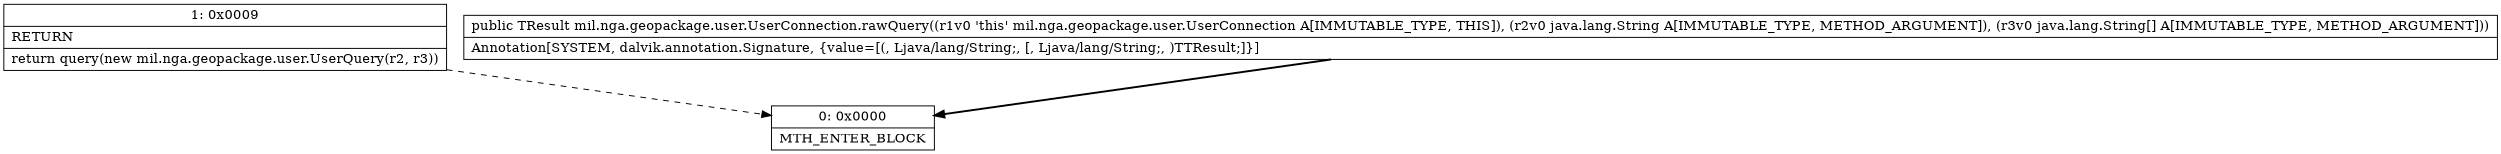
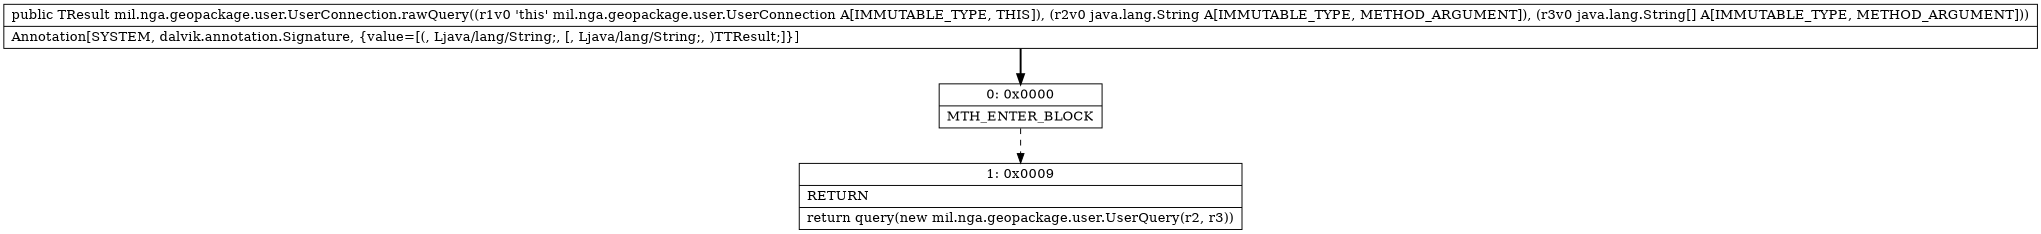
  digraph {
    node [shape=record]
    n1 [label="{0\:\ 0x0000|MTH_ENTER_BLOCK\l}"]
    n2 [label="{1\:\ 0x0009|RETURN\l|return query(new mil.nga.geopackage.user.UserQuery(r2, r3))\l}"]
    n3 [label="{public TResult mil.nga.geopackage.user.UserConnection.rawQuery((r1v0 'this' mil.nga.geopackage.user.UserConnection A[IMMUTABLE_TYPE, THIS]), (r2v0 java.lang.String A[IMMUTABLE_TYPE, METHOD_ARGUMENT]), (r3v0 java.lang.String[] A[IMMUTABLE_TYPE, METHOD_ARGUMENT]))  | Annotation[SYSTEM, dalvik.annotation.Signature, \{value=[(, Ljava\/lang\/String;, [, Ljava\/lang\/String;, )TTResult;]\}]\l}"]
-   n2 -> n1 [style=dashed]
+   n1 -> n2 [style=dashed]
    n3 -> n1 [style=bold]
  }
